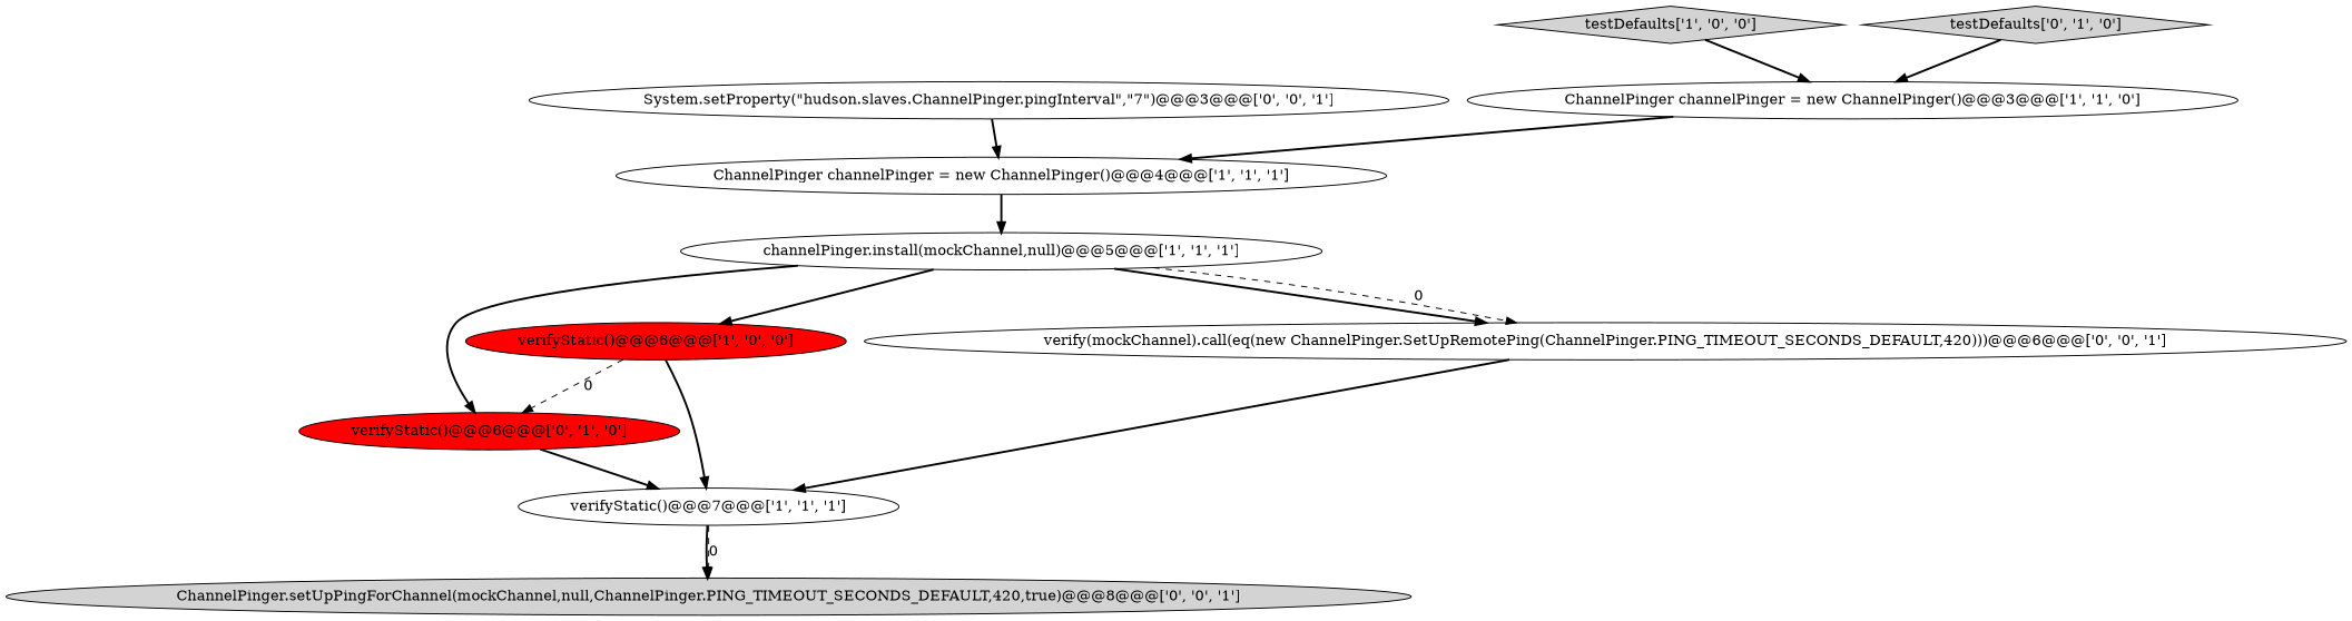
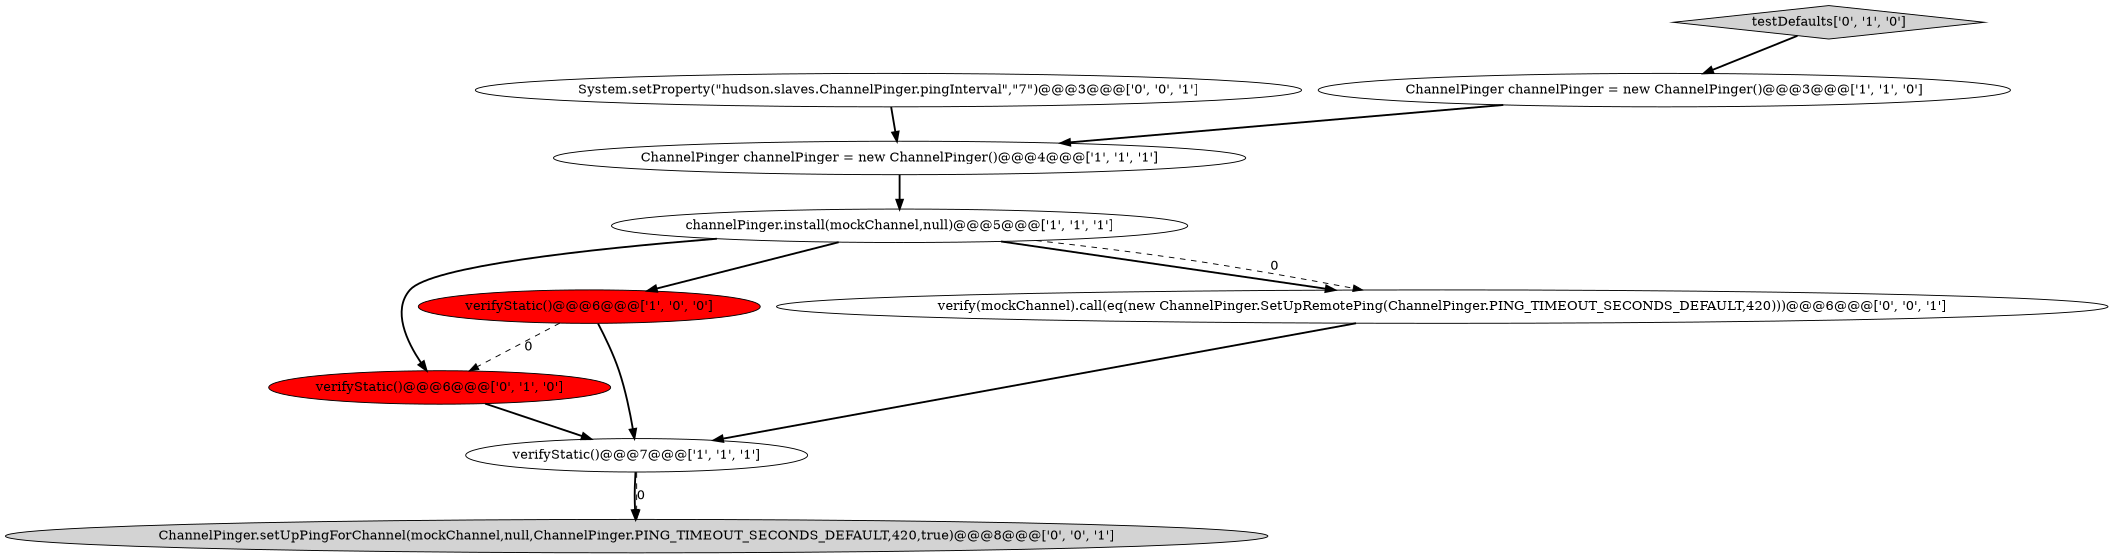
  digraph {
    node [fillcolor=white shape=ellipse style=filled]
    edge [style=bold]
    n1 [label="System.setProperty(\"hudson.slaves.ChannelPinger.pingInterval\",\"7\")@@@3@@@['0', '0', '1']"]
    n2 [label="ChannelPinger channelPinger = new ChannelPinger()@@@4@@@['1', '1', '1']"]
    n3 [label="verifyStatic()@@@7@@@['1', '1', '1']"]
    n4 [fillcolor=lightgray label="ChannelPinger.setUpPingForChannel(mockChannel,null,ChannelPinger.PING_TIMEOUT_SECONDS_DEFAULT,420,true)@@@8@@@['0', '0', '1']"]
    n5 [label="channelPinger.install(mockChannel,null)@@@5@@@['1', '1', '1']"]
    n6 [fillcolor=red label="verifyStatic()@@@6@@@['0', '1', '0']"]
    n7 [fillcolor=red label="verifyStatic()@@@6@@@['1', '0', '0']"]
    n8 [label="verify(mockChannel).call(eq(new ChannelPinger.SetUpRemotePing(ChannelPinger.PING_TIMEOUT_SECONDS_DEFAULT,420)))@@@6@@@['0', '0', '1']"]
-   n9 [fillcolor=lightgray label="testDefaults['1', '0', '0']" shape=diamond]
    n10 [label="ChannelPinger channelPinger = new ChannelPinger()@@@3@@@['1', '1', '0']"]
    n11 [fillcolor=lightgray label="testDefaults['0', '1', '0']" shape=diamond]
    n1 -> n2
    n2 -> n5
    n3 -> n4
    n3 -> n4 [label=0 style=dashed]
    n5 -> n6
    n5 -> n7
    n5 -> n8
    n5 -> n8 [label=0 style=dashed]
    n6 -> n3
    n7 -> n3
    n7 -> n6 [label=0 style=dashed]
    n8 -> n3
-   n9 -> n10
    n10 -> n2
    n11 -> n10
  }
